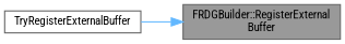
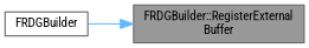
  digraph {
    rankdir=RL
    fontname="Roboto Condensed"
    node [fontname="Roboto Condensed" fontsize=10 shape=box style=filled]
    n1 [color=gray40 fillcolor=grey60 fontcolor=black height=0.2 label="FRDGBuilder::RegisterExternal\lBuffer" width=0.4]
-   n2 [color=grey40 fillcolor=white height=0.2 label=TryRegisterExternalBuffer width=0.4]
+   n2 [color=grey40 fillcolor=white height=0.2 label=FRDGBuilder width=0.4]
    n1 -> n2 [color=steelblue1 dir=back fontname="Roboto Condensed" fontsize=10 labelfontname=Helvetica labelfontsize=10 style=solid]
  }
